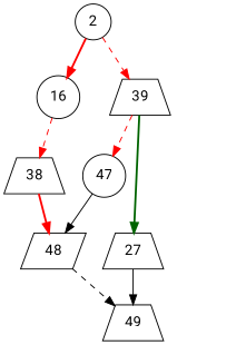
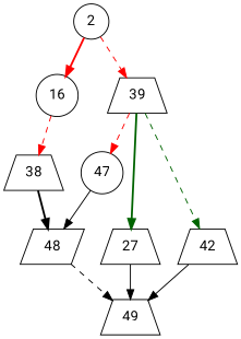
  strict digraph {
    fontname="Roboto Mono"
    node [fontname="Roboto Mono" shape=trapezium]
    edge [fontname="Roboto Mono" style=dashed]
    2 [entry=true shape=circle]
    16 [shape=circle]
    39
    38
    27
+   42
    47 [shape=circle]
    49
    48 [shape=parallelogram]
    2 -> 16 [color=red cond=true style=bold]
    2 -> 39 [color=red cond=false]
    16 -> 38 [color=red cond=false]
    39 -> 27 [color=darkgreen cond=true style=bold]
+   39 -> 42 [color=darkgreen cond=true]
    39 -> 47 [color=red cond=false]
-   38 -> 48 [style=bold color=red]
+   38 -> 48 [style=bold]
    27 -> 49 [style=solid]
+   42 -> 49 [style=solid]
    47 -> 48 [style=solid]
    48 -> 49
  }
